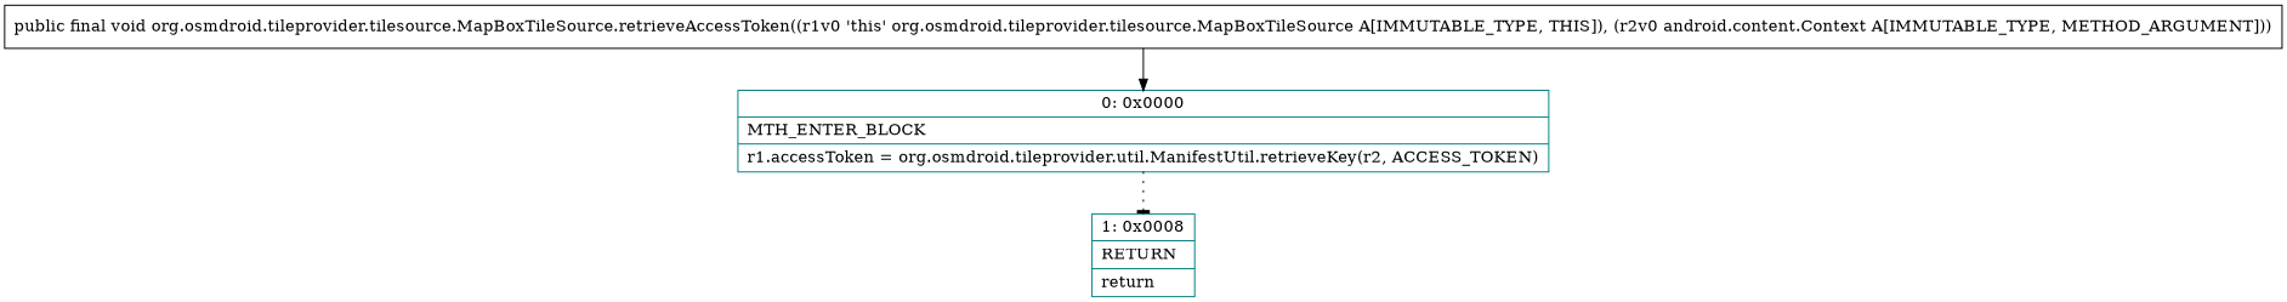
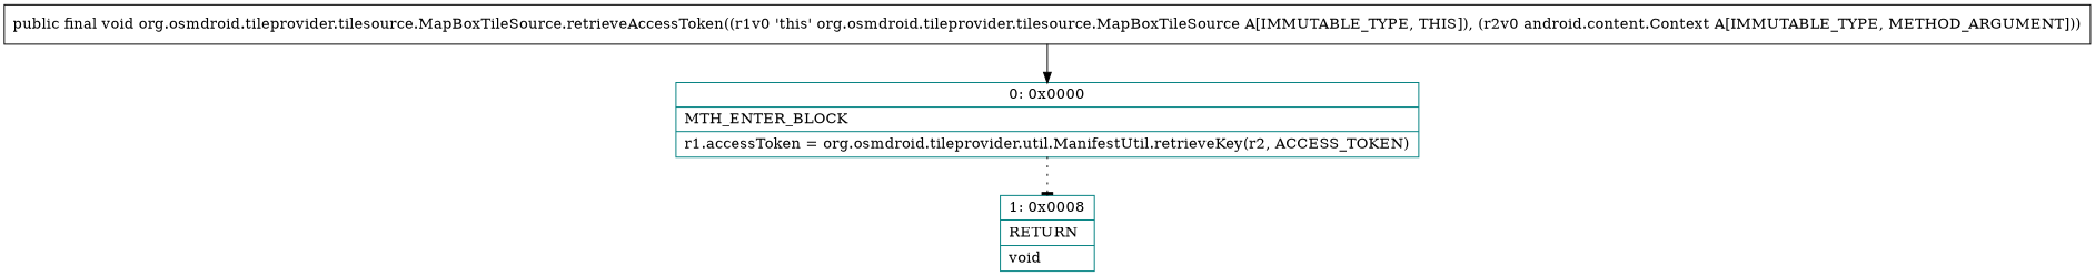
  digraph {
    node [shape=record color=teal]
    n1 [label="{0\:\ 0x0000|MTH_ENTER_BLOCK\l|r1.accessToken = org.osmdroid.tileprovider.util.ManifestUtil.retrieveKey(r2, ACCESS_TOKEN)\l}"]
-   n2 [label="{1\:\ 0x0008|RETURN\l|return\l}"]
+   n2 [label="{1\:\ 0x0008|RETURN\l|void\l}"]
    n3 [label="{public final void org.osmdroid.tileprovider.tilesource.MapBoxTileSource.retrieveAccessToken((r1v0 'this' org.osmdroid.tileprovider.tilesource.MapBoxTileSource A[IMMUTABLE_TYPE, THIS]), (r2v0 android.content.Context A[IMMUTABLE_TYPE, METHOD_ARGUMENT])) }" color=black]
    n1 -> n2 [style=dotted arrowhead=tee]
    n3 -> n1 [style=solid arrowhead=normal]
  }
